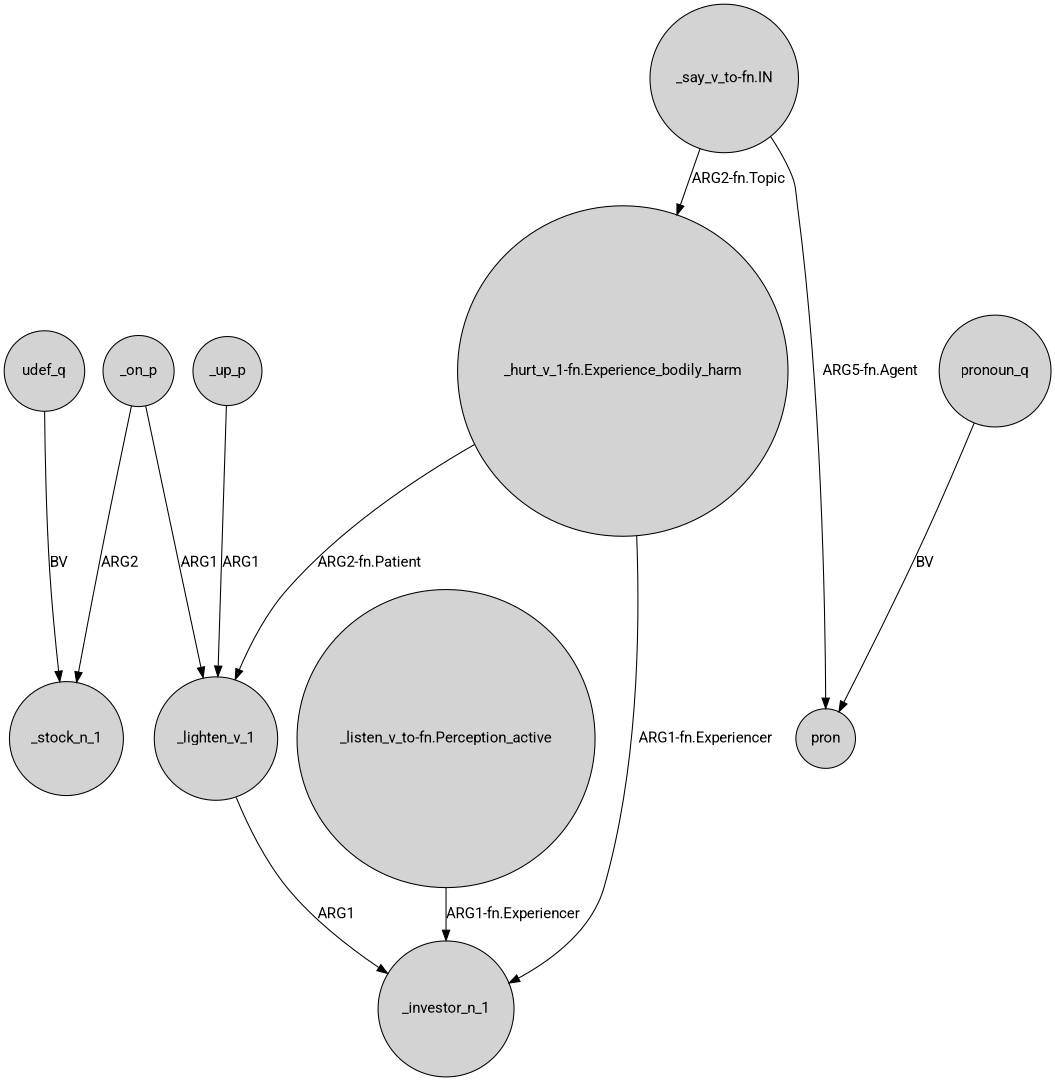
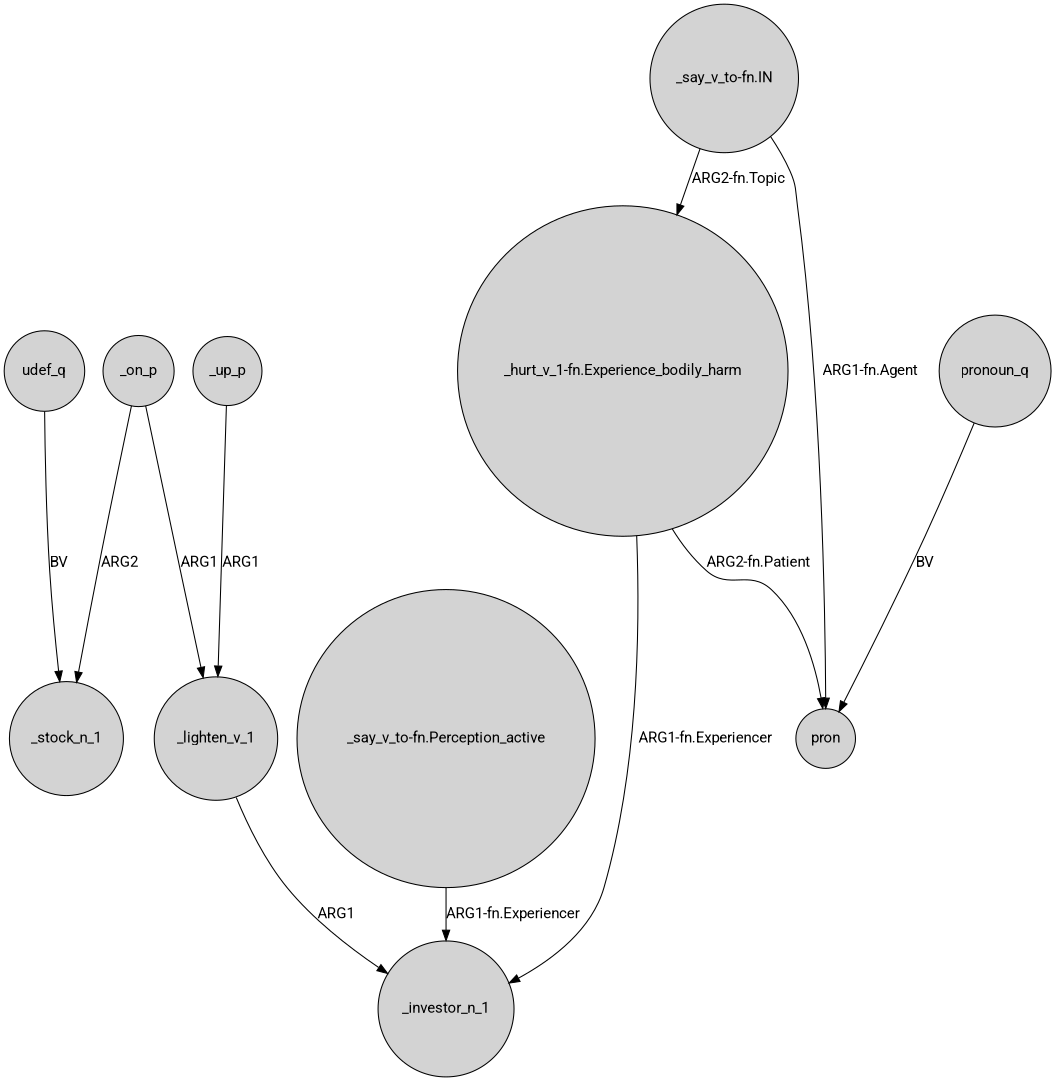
  digraph {
    fontname=Roboto
    node [fontname=Roboto shape=circle style=filled]
    edge [fontname=Roboto]
    "_hurt_v_1-fn.Experience_bodily_harm"
    _investor_n_1
    pron
    "_say_v_to-fn.IN"
    udef_q
    _stock_n_1
    _on_p
    _lighten_v_1
    _up_p
-   "_listen_v_to-fn.Perception_active"
+   "_listen_v_to-fn.Perception_active" [label="_say_v_to-fn.Perception_active"]
    pronoun_q
    "_hurt_v_1-fn.Experience_bodily_harm" -> _investor_n_1 [label="ARG1-fn.Experiencer"]
-   "_hurt_v_1-fn.Experience_bodily_harm" -> _lighten_v_1 [label="ARG2-fn.Patient"]
+   "_hurt_v_1-fn.Experience_bodily_harm" -> pron [label="ARG2-fn.Patient"]
    "_say_v_to-fn.IN" -> "_hurt_v_1-fn.Experience_bodily_harm" [label="ARG2-fn.Topic"]
-   "_say_v_to-fn.IN" -> pron [label="ARG5-fn.Agent"]
+   "_say_v_to-fn.IN" -> pron [label="ARG1-fn.Agent"]
    udef_q -> _stock_n_1 [label=BV]
    _on_p -> _stock_n_1 [label=ARG2]
    _on_p -> _lighten_v_1 [label=ARG1]
    _lighten_v_1 -> _investor_n_1 [label=ARG1]
    _up_p -> _lighten_v_1 [label=ARG1]
    "_listen_v_to-fn.Perception_active" -> _investor_n_1 [label="ARG1-fn.Experiencer"]
    pronoun_q -> pron [label=BV]
  }
